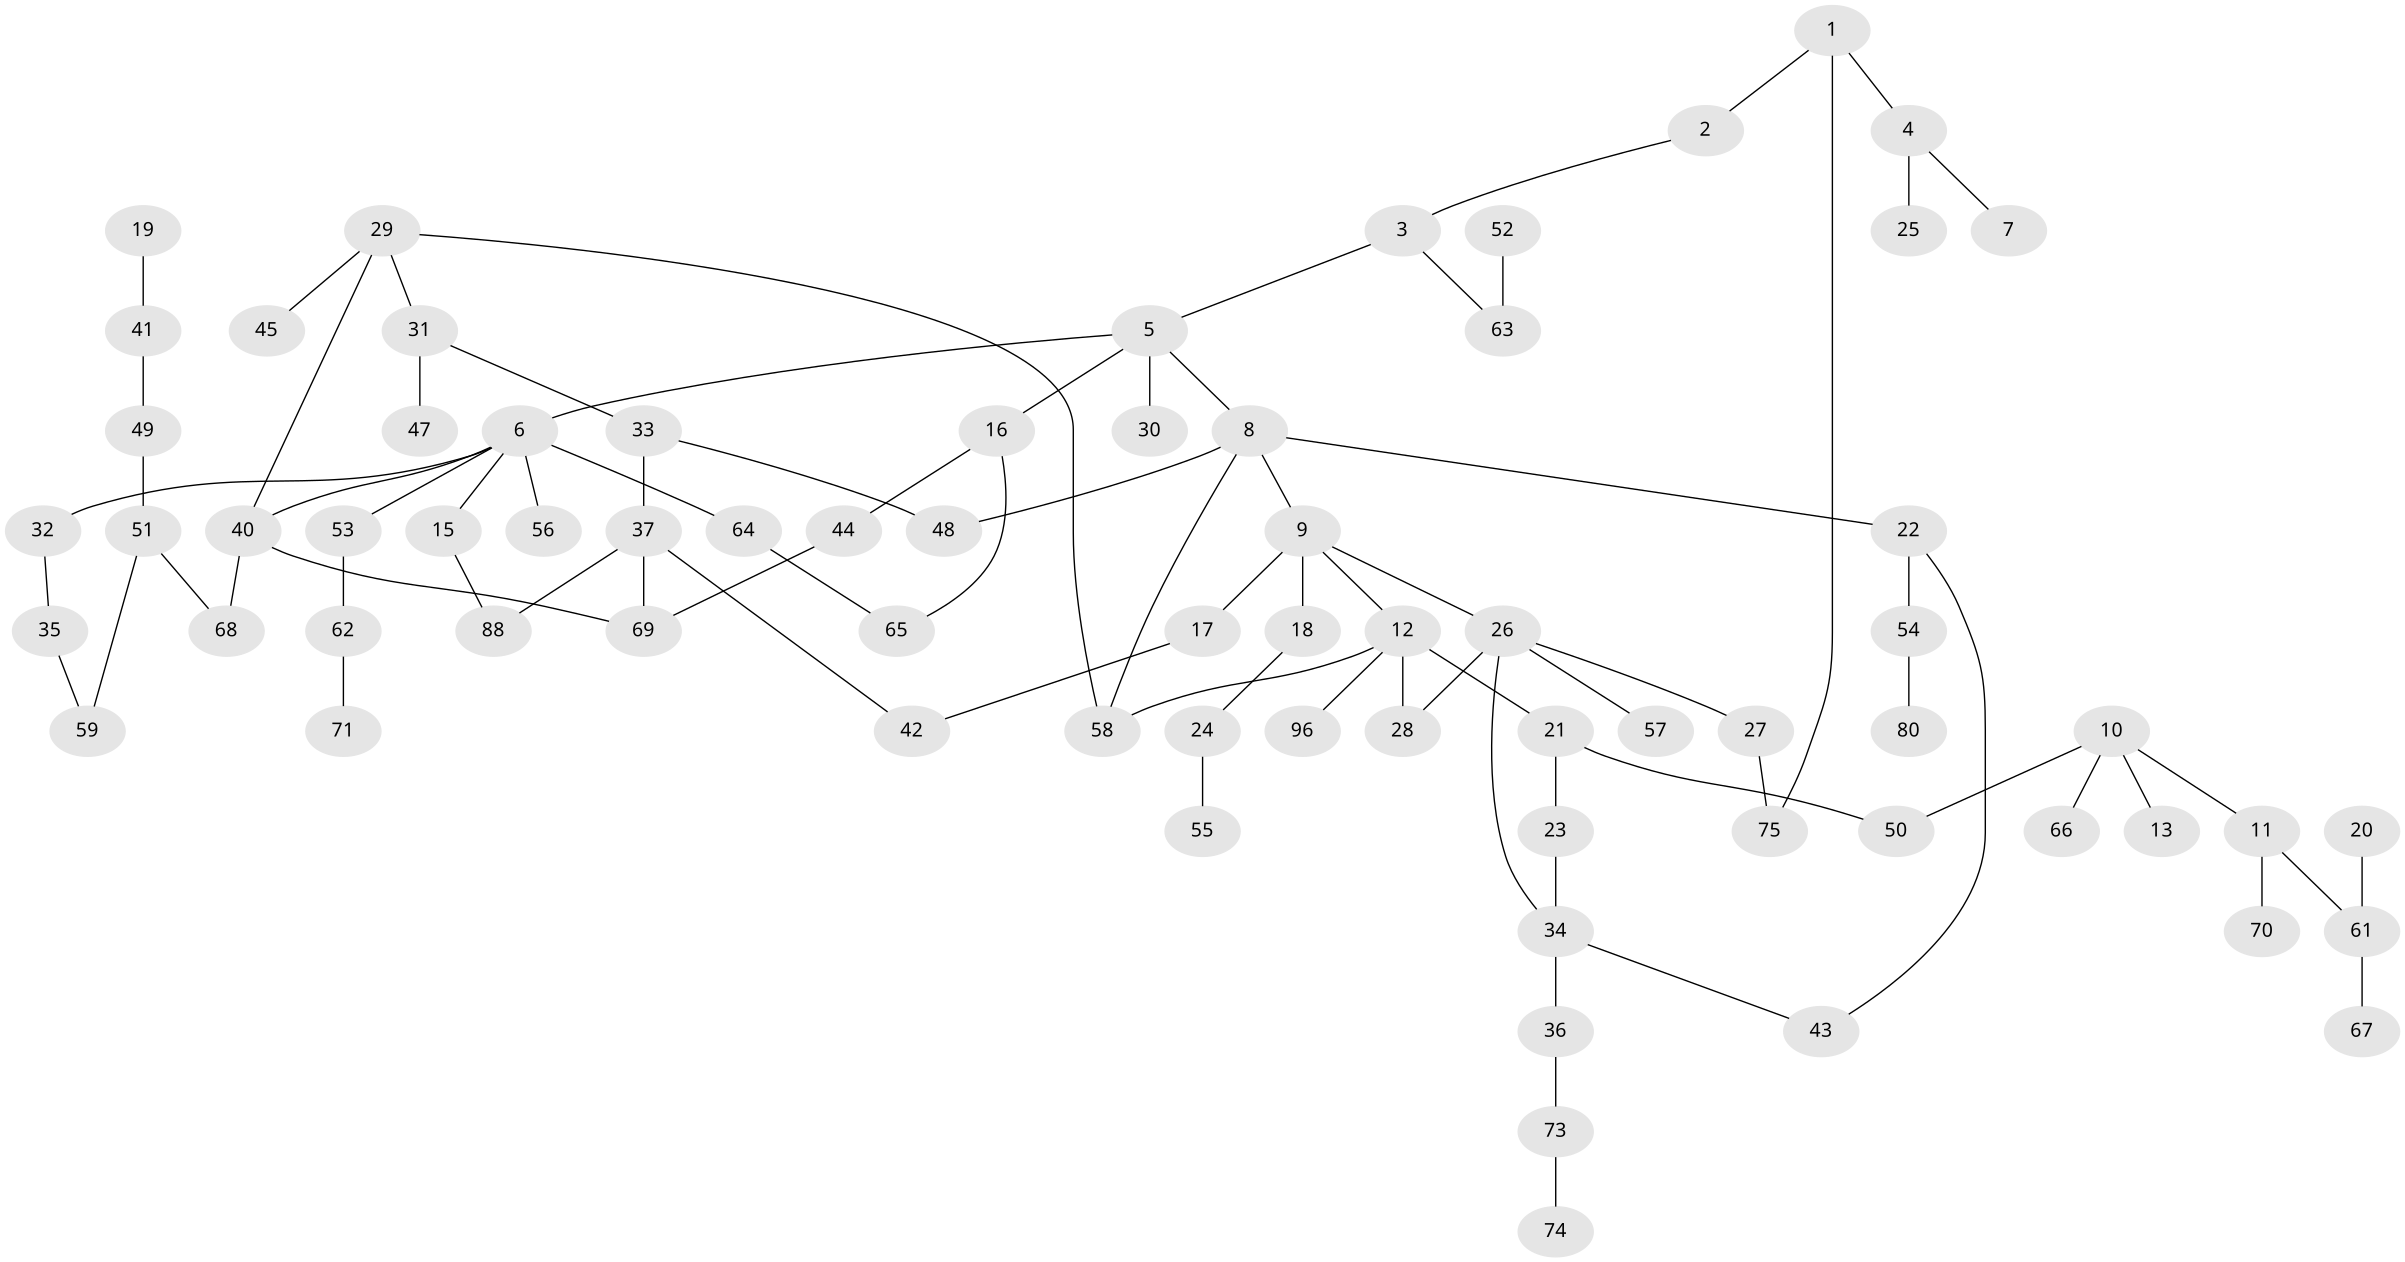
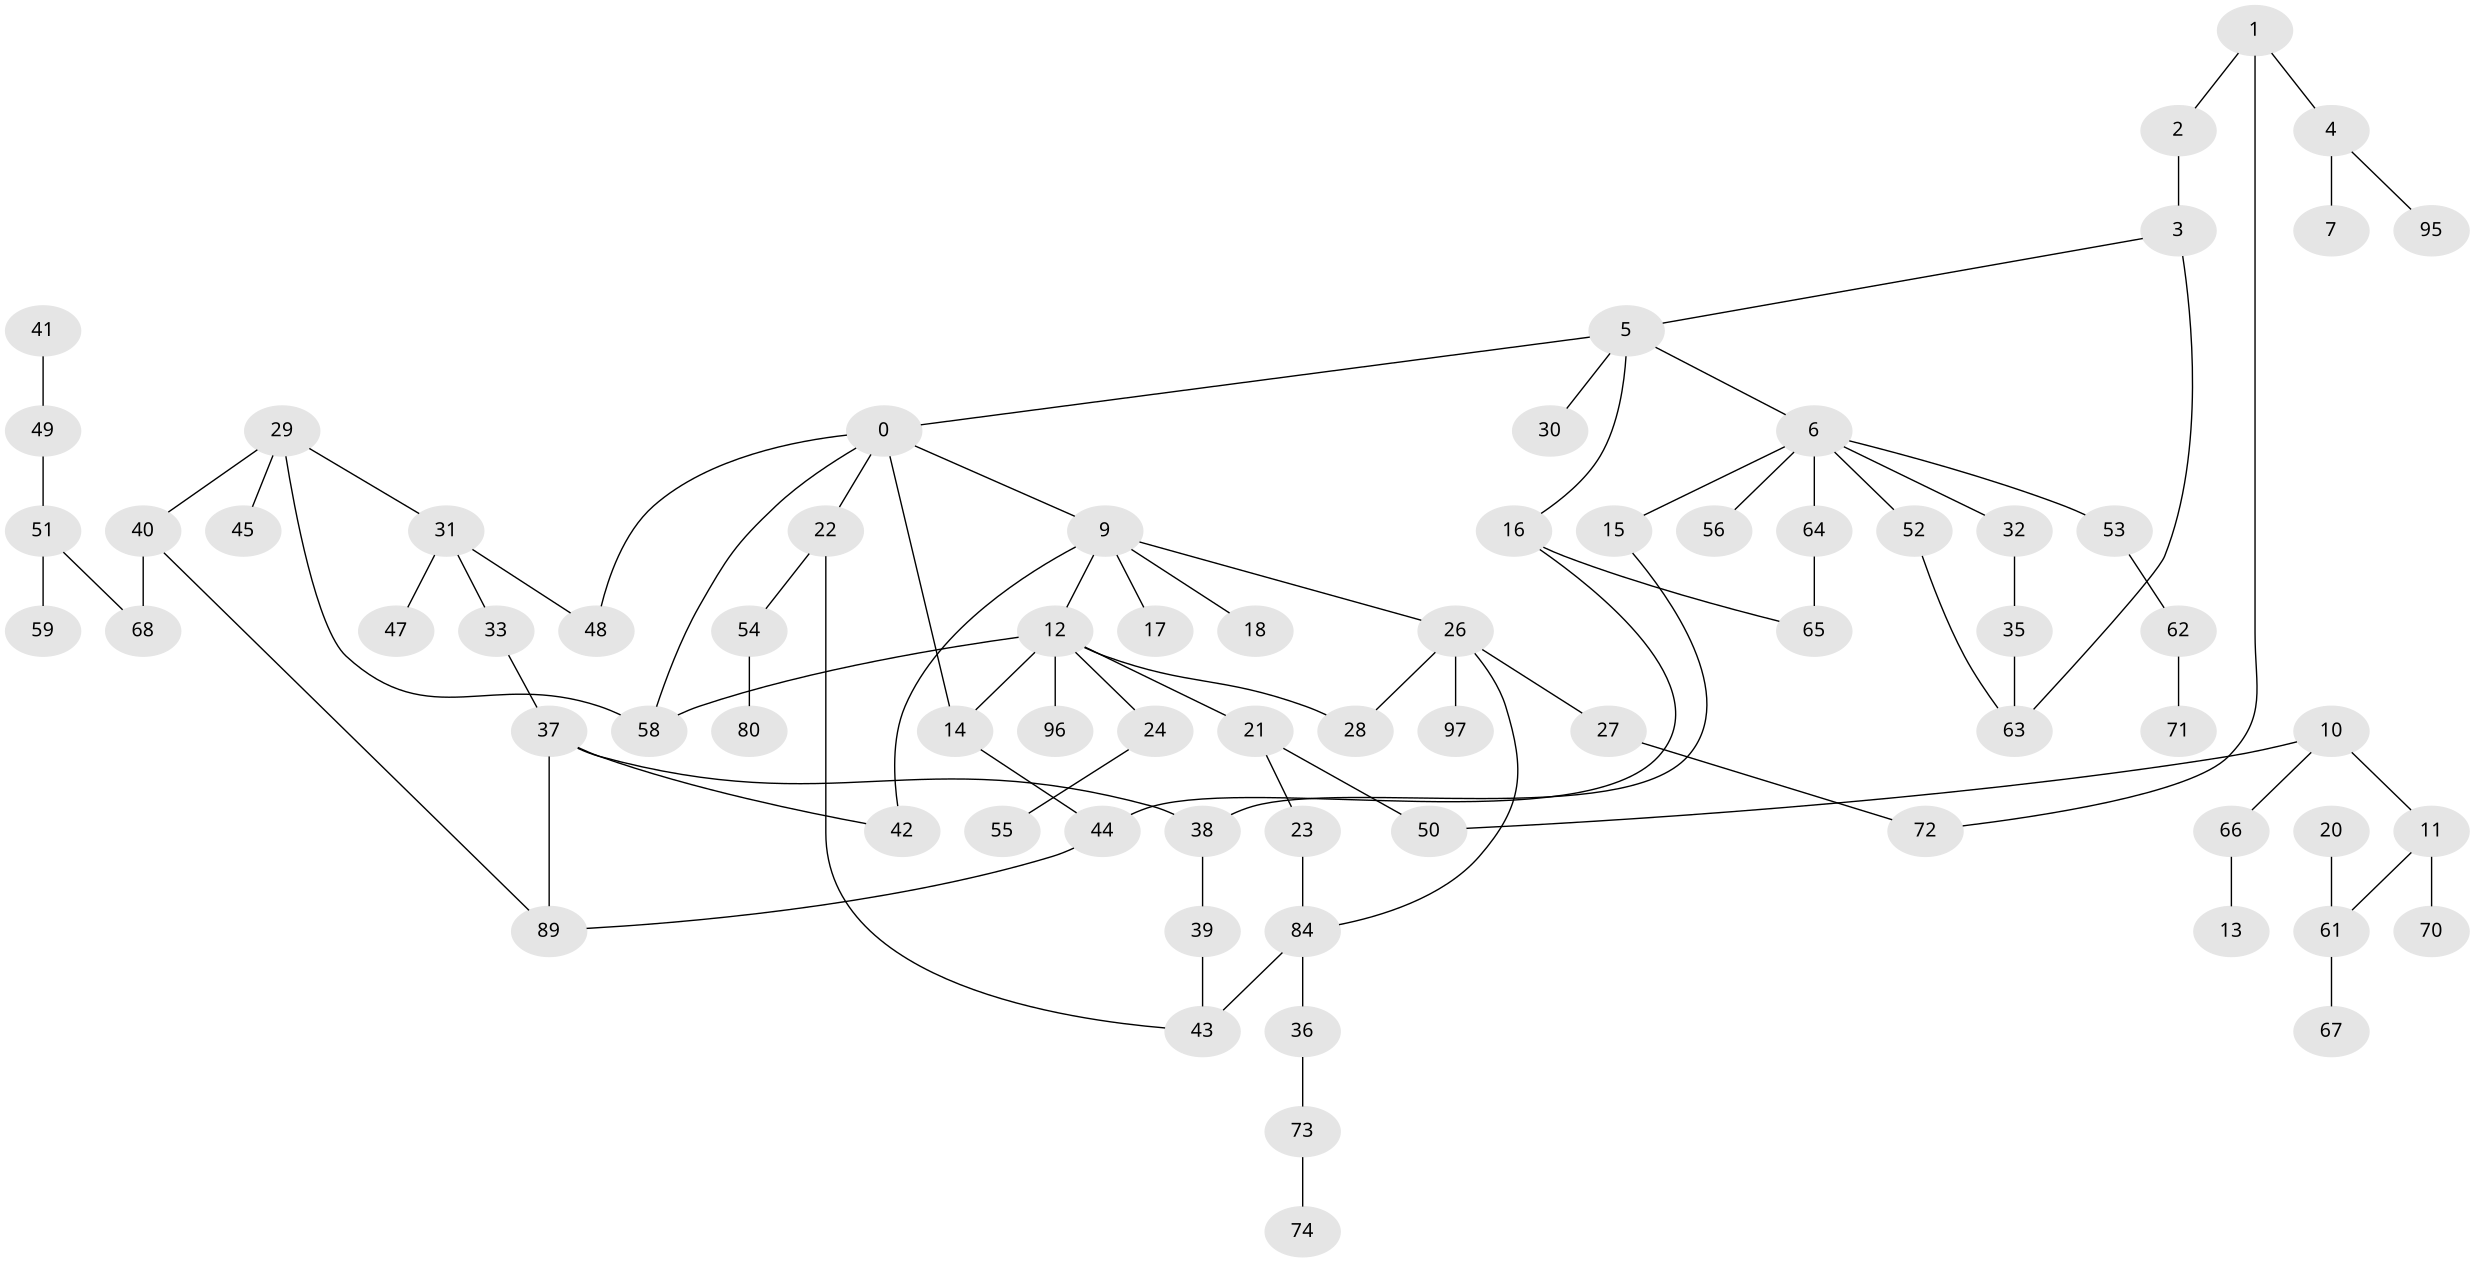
  graph {
    fontname="Noto Sans"
    node [color=gray90 fontname="Noto Sans" style=filled]
    edge [fontname="Noto Sans" weight=1.0]
    1
    2
    4
-   72 [label=75]
+   72
    3
    7
-   25
+   25 [label=95]
    5
    63
    10
    11
    13
    50
    66
    6
-   8
+   8 [label=0]
    16
    30
    15
    32
    52
    53
    56
    64
    9
+   14
    22
    48
    58
    44
    65
-   38 [label=88]
+   38
    35
    62
    12
    17
    18
    26
    43
    54
    21
    28
    n43 [label=96]
    42
    24
-   19
    41
-   34
+   34 [label=84]
    27
-   57
+   57 [label=97]
    70
    61
    20
    23
    29
    31
    40
    45
-   69
+   69 [label=89]
+   39
    55
    49
    67
    n64 [label=80]
    36
    33
    47
    68
    37
    59
    73
    74
    51
    71
    1 -- 2
    1 -- 4
    1 -- 72
    2 -- 3
    4 -- 7
    4 -- 25
    3 -- 5
    3 -- 63
    5 -- 6
    5 -- 8
    5 -- 16
    5 -- 30
    10 -- 11
-   10 -- 13
+   66 -- 13
    10 -- 50
    10 -- 66
    11 -- 70
    11 -- 61
    6 -- 15
    6 -- 32
-   6 -- 40
+   6 -- 52
    6 -- 53
    6 -- 56
    6 -- 64
    8 -- 9
+   8 -- 14
    8 -- 22
    8 -- 48
    8 -- 58
    16 -- 44
    16 -- 65
    15 -- 38
    32 -- 35
    52 -- 63
    53 -- 62
    64 -- 65
    9 -- 12
    9 -- 17
    9 -- 18
    9 -- 26
+   14 -- 44
    22 -- 43
    22 -- 54
    44 -- 69
-   35 -- 59
+   38 -- 39
+   35 -- 63
    62 -- 71
+   12 -- 14
    12 -- 58
    12 -- 21
    12 -- 28
    12 -- n43
-   17 -- 42
-   18 -- 24
+   9 -- 42
+   12 -- 24
    26 -- 28
    26 -- 34
    26 -- 27
    26 -- 57
    54 -- n64
    21 -- 50
    21 -- 23
    24 -- 55
-   19 -- 41
    41 -- 49
    34 -- 43
    34 -- 36
    27 -- 72
    61 -- 67
    20 -- 61
    23 -- 34
    29 -- 58
    29 -- 31
    29 -- 40
    29 -- 45
-   33 -- 48
+   31 -- 48
    31 -- 33
    31 -- 47
    40 -- 69
    40 -- 68
+   39 -- 43
    49 -- 51
    36 -- 73
    33 -- 37
    37 -- 38
    37 -- 42
    37 -- 69
    73 -- 74
    51 -- 68
    51 -- 59
  }
